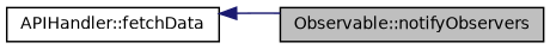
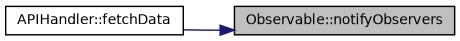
  digraph {
    rankdir=RL
    node [color=black fontname=Helvetica fontsize=10 shape=record style=filled]
    n1 [fillcolor=grey75 fontcolor=black height=0.2 label="Observable::notifyObservers" width=0.4]
    n2 [fillcolor=white height=0.2 label="APIHandler::fetchData" width=0.4]
-   n2 -> n1 [color=midnightblue dir=back fontname=Helvetica fontsize=10 labelfontname=Helvetica labelfontsize=10 style=solid]
+   n1 -> n2 [color=midnightblue dir=back fontname=Helvetica fontsize=10 labelfontname=Helvetica labelfontsize=10 style=solid]
  }
